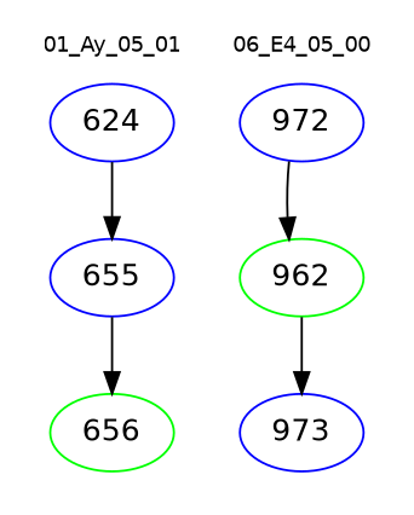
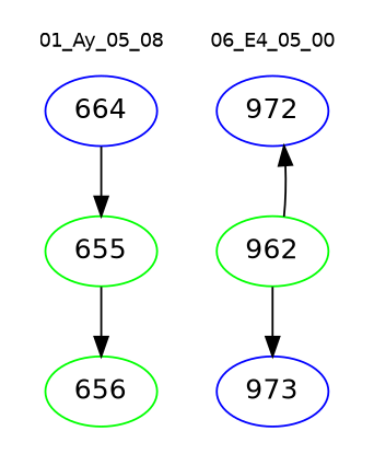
  digraph {
    fontname="DejaVu Sans"
    node [color=blue fontname="DejaVu Sans"]
    edge [color=black fontname="DejaVu Sans"]
-   n1 [label=624]
-   n2 [label=655]
+   n1 [label=664]
+   n2 [color=green label=655]
    n3 [color=green label=656]
    n4 [label=972]
    n5 [color=green label=962]
    n6 [label=973]
    subgraph cluster_1 {
      color=white
      fontsize=10
-     label="01_Ay_05_01"
+     label="01_Ay_05_08"
      n1
      n2
      n3
    }
    subgraph cluster_2 {
      color=white
      fontsize=10
      label="06_E4_05_00"
      n4
      n5
      n6
    }
    n1 -> n2
    n2 -> n3
-   n4 -> n5
+   n5 -> n4
    n5 -> n6
  }
